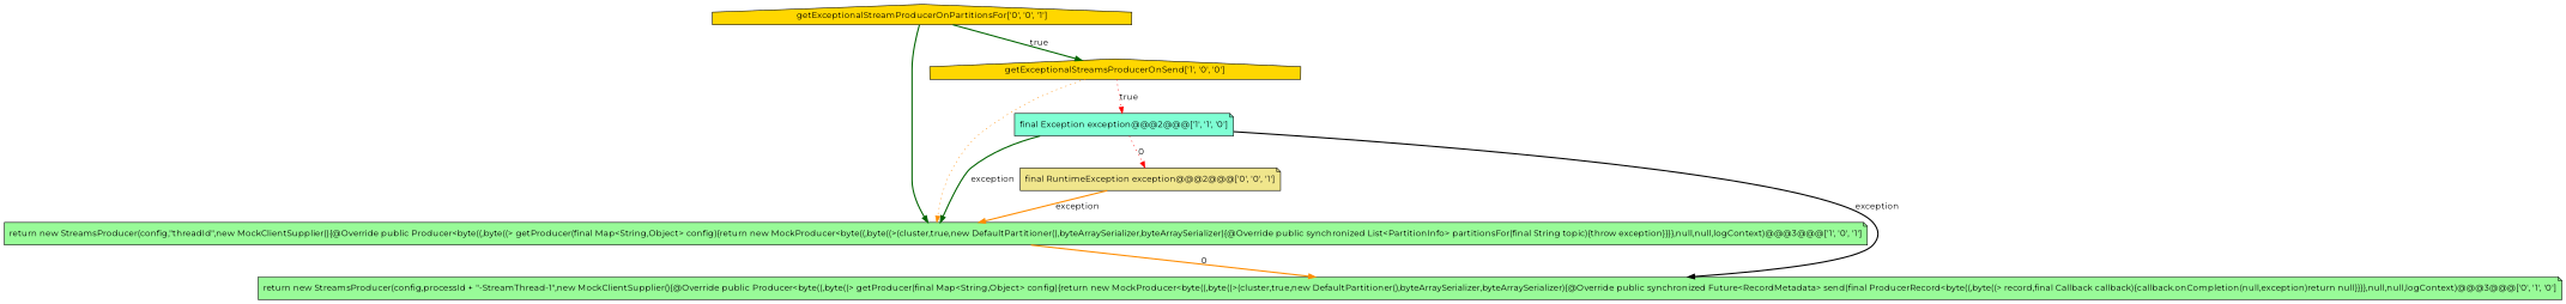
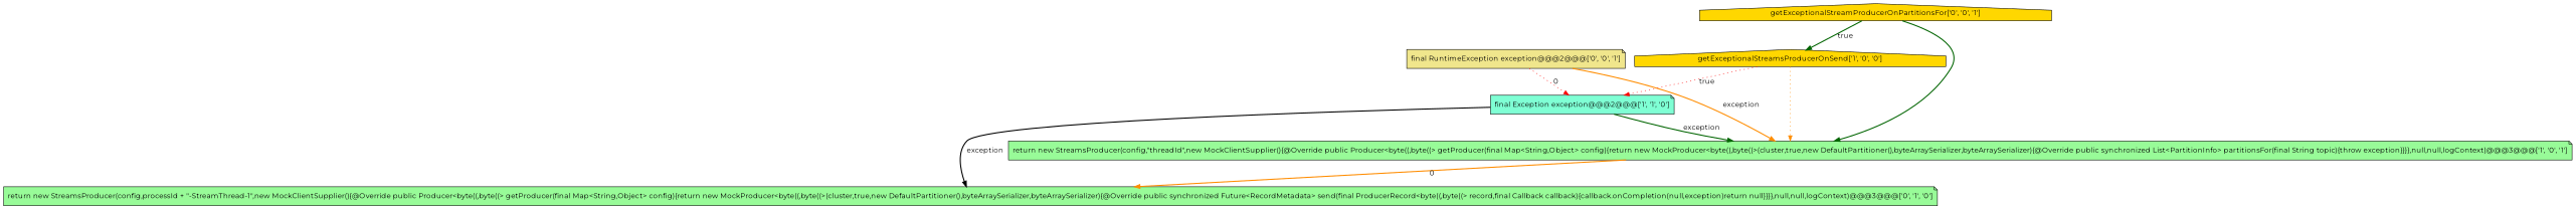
  digraph {
    fontname=Montserrat
    node [fillcolor=palegreen fontname=Montserrat shape=note style=filled]
    edge [color=darkgreen fontname=Montserrat style=bold]
    n1 [fillcolor=aquamarine label="final Exception exception@@@2@@@['1', '1', '0']"]
    n2 [label="return new StreamsProducer(config,\"threadId\",new MockClientSupplier(){@Override public Producer<byte((,byte((> getProducer(final Map<String,Object> config){return new MockProducer<byte((,byte((>(cluster,true,new DefaultPartitioner(),byteArraySerializer,byteArraySerializer){@Override public synchronized List<PartitionInfo> partitionsFor(final String topic){throw exception}}}},null,null,logContext)@@@3@@@['1', '0', '1']"]
    n3 [fillcolor=khaki label="final RuntimeException exception@@@2@@@['0', '0', '1']"]
    n4 [label="return new StreamsProducer(config,processId + \"-StreamThread-1\",new MockClientSupplier(){@Override public Producer<byte((,byte((> getProducer(final Map<String,Object> config){return new MockProducer<byte((,byte((>(cluster,true,new DefaultPartitioner(),byteArraySerializer,byteArraySerializer){@Override public synchronized Future<RecordMetadata> send(final ProducerRecord<byte((,byte((> record,final Callback callback){callback.onCompletion(null,exception)return null}}}},null,null,logContext)@@@3@@@['0', '1', '0']"]
    n5 [fillcolor=gold label="getExceptionalStreamProducerOnPartitionsFor['0', '0', '1']" shape=house]
    n6 [fillcolor=gold label="getExceptionalStreamsProducerOnSend['1', '0', '0']" shape=house]
    n1 -> n2 [label=exception]
-   n1 -> n3 [color=red label=0 style=dotted]
+   n3 -> n1 [color=red label=0 style=dotted]
    n1 -> n4 [color=black label=exception]
    n2 -> n4 [color=darkorange label=0]
    n3 -> n2 [color=darkorange label=exception]
    n5 -> n2
    n5 -> n6 [label=true]
    n6 -> n1 [color=red label=true style=dotted]
    n6 -> n2 [color=darkorange style=dotted]
  }
